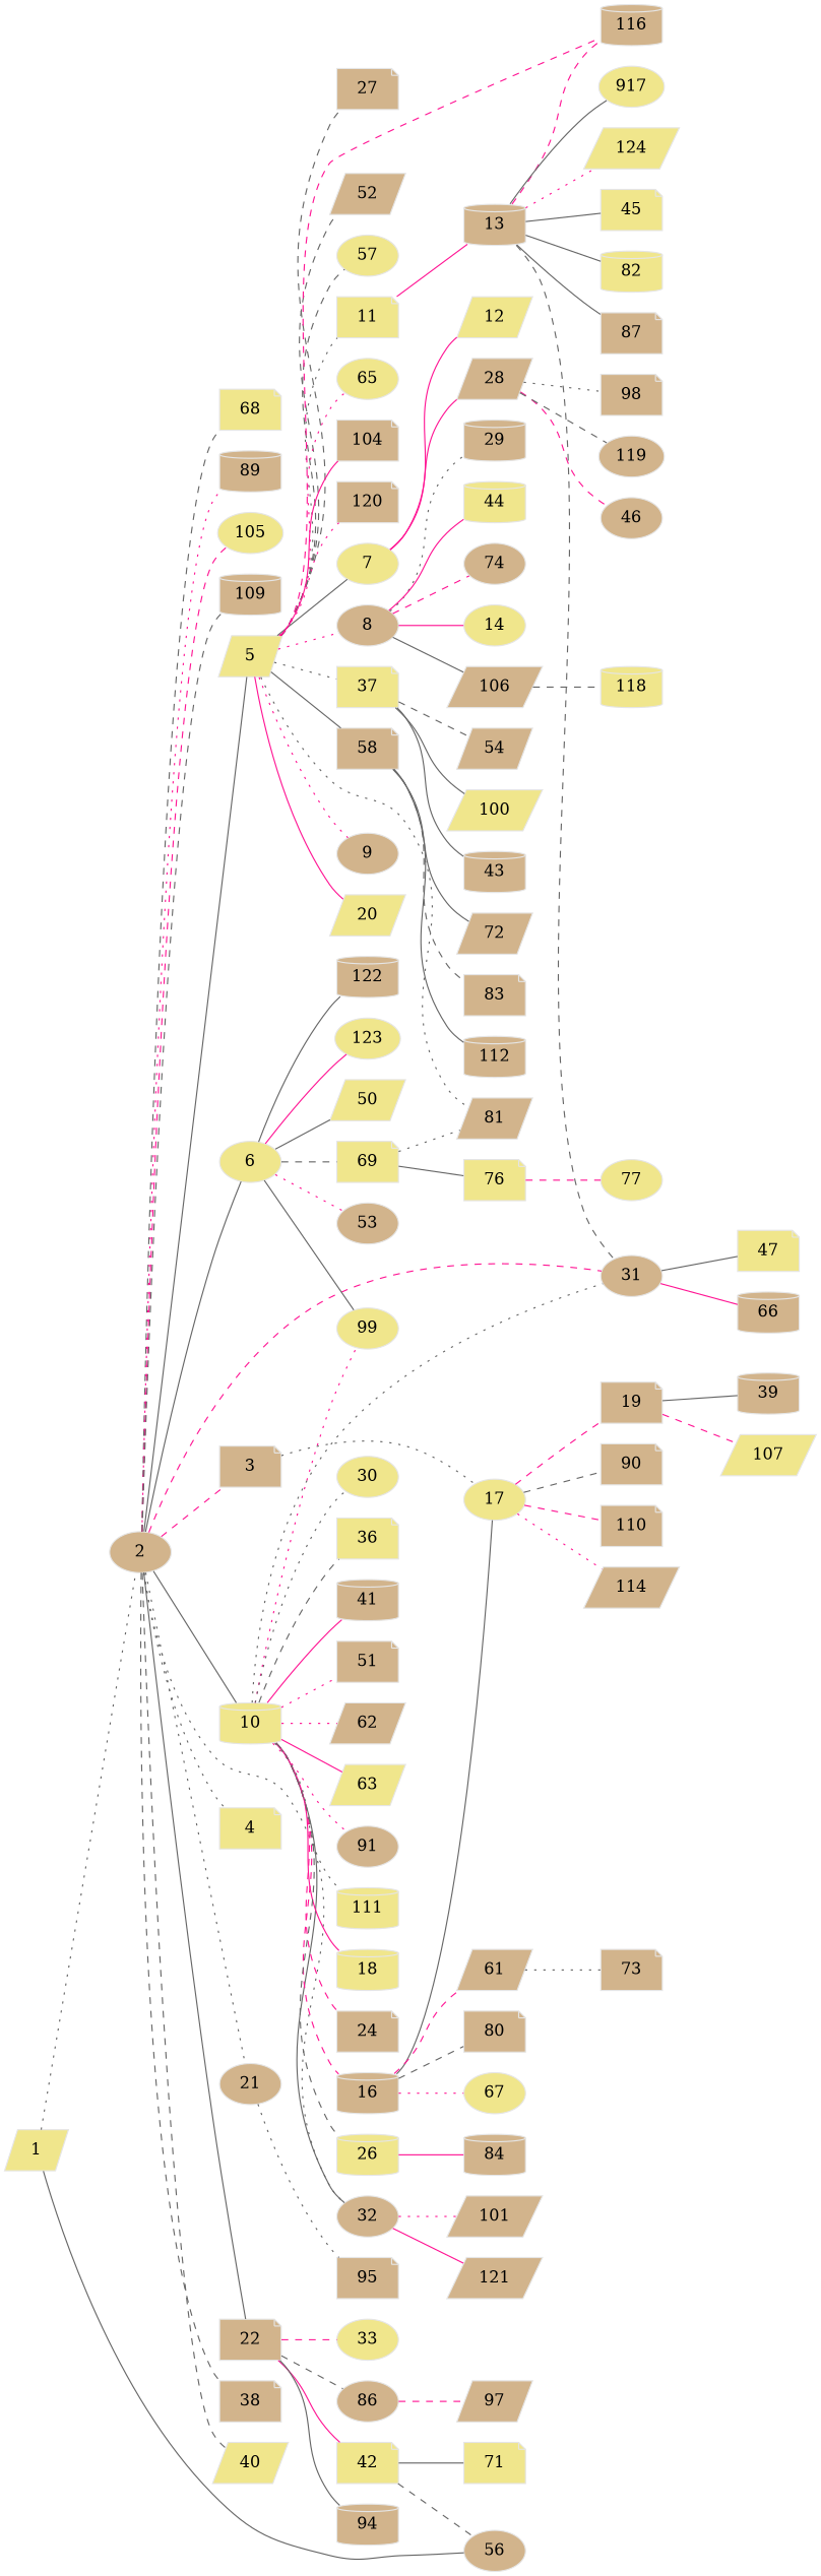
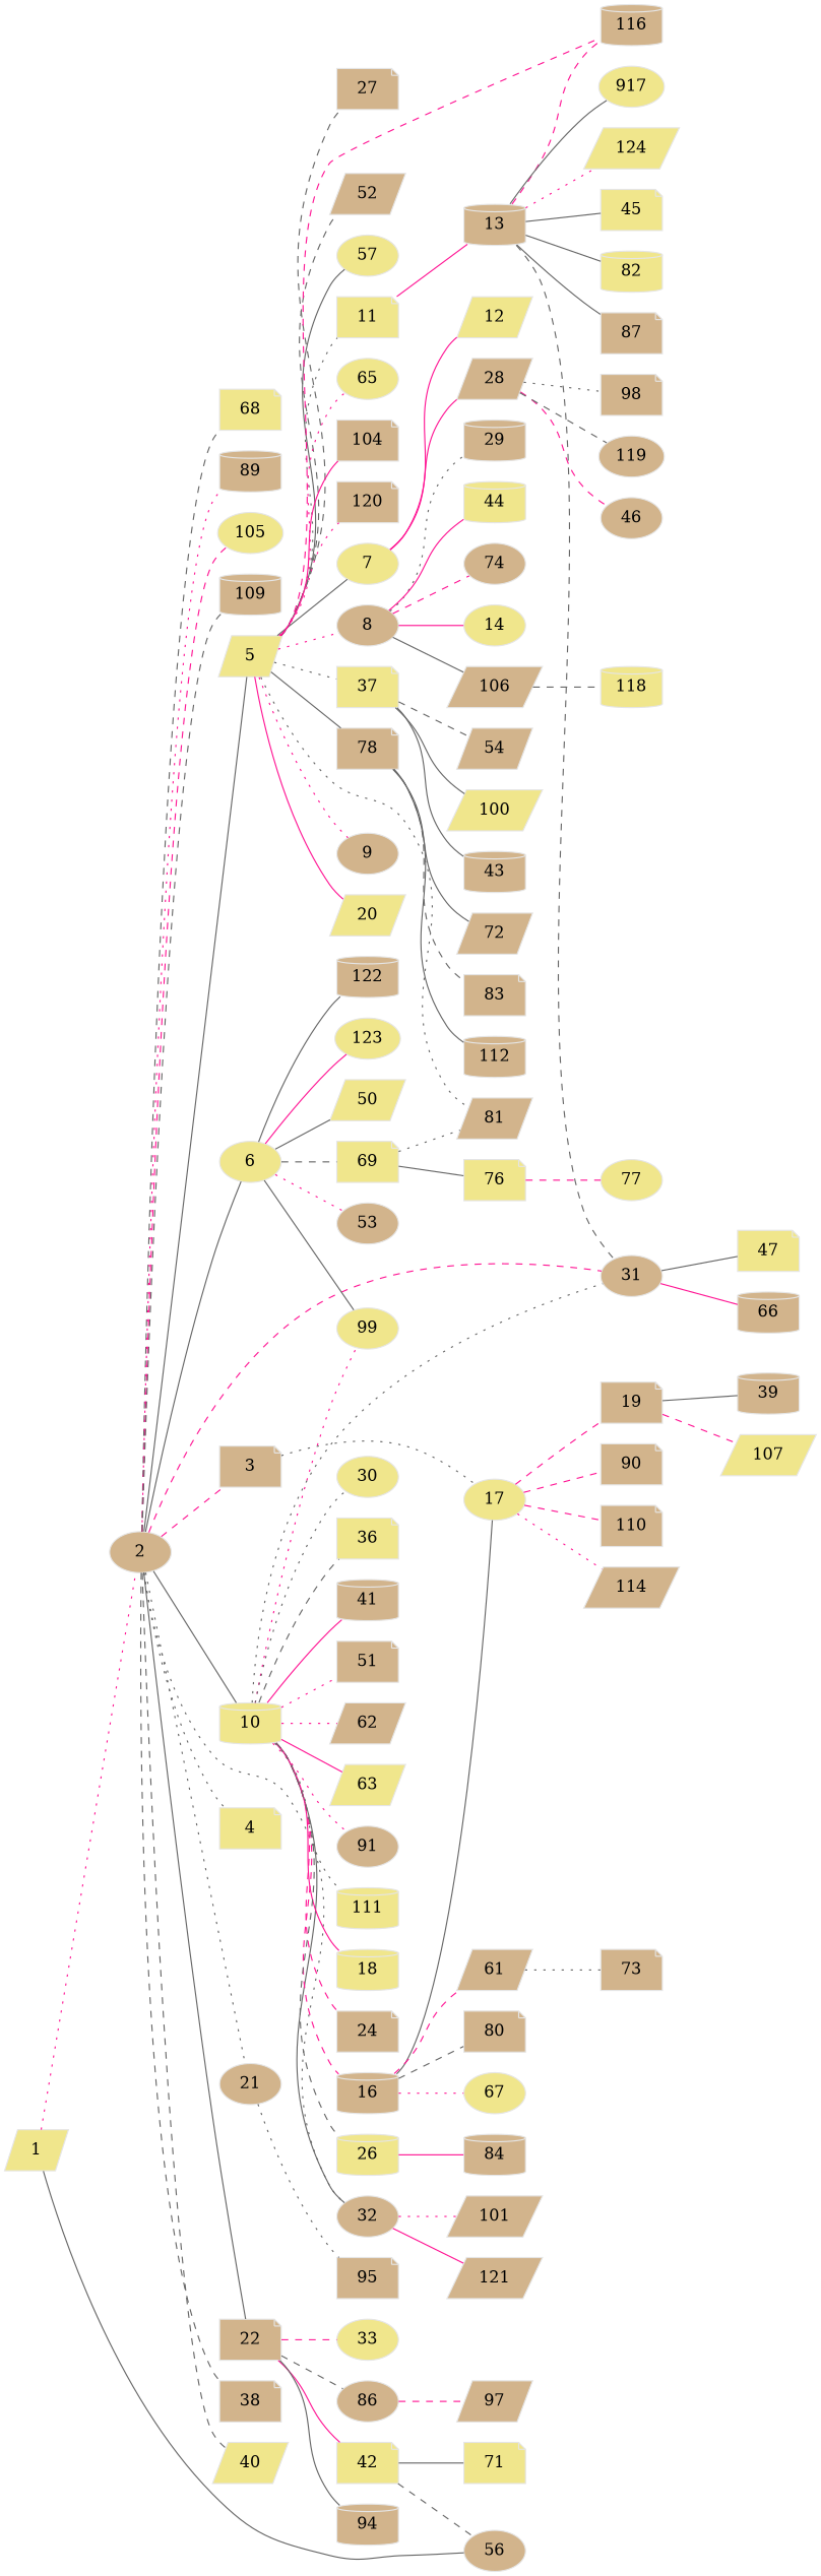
  graph {
    rankdir=LR
    node [color=gray90 fillcolor=tan shape=note style=filled]
    edge [color=gray40 style=solid]
    1 [fillcolor=khaki shape=parallelogram super="+55"]
    2 [shape=ellipse super="+15"]
    56 [shape=ellipse]
    3
    4 [fillcolor=khaki]
    5 [fillcolor=khaki shape=parallelogram super="+23"]
    6 [fillcolor=khaki shape=ellipse super="+64"]
    10 [fillcolor=khaki shape=cylinder super="+108"]
    21 [shape=ellipse]
    22 [super="+49"]
    31 [shape=ellipse]
    32 [shape=ellipse super="+59"]
    38
    40 [fillcolor=khaki shape=parallelogram]
    68 [fillcolor=khaki]
    89 [shape=cylinder]
    105 [fillcolor=khaki shape=ellipse]
    109 [shape=cylinder]
    17 [fillcolor=khaki shape=ellipse super="+25"]
    7 [fillcolor=khaki shape=ellipse super="+102"]
    8 [shape=ellipse super="+34"]
    9 [shape=ellipse]
    11 [fillcolor=khaki]
    20 [fillcolor=khaki shape=parallelogram]
    27
    37 [fillcolor=khaki super="+60"]
    52 [shape=parallelogram super="+70"]
    57 [fillcolor=khaki shape=ellipse]
-   58 [super="+79"]
+   58 [super="+79" label=78]
    65 [fillcolor=khaki shape=ellipse]
    81 [shape=parallelogram]
    104
    116 [shape=cylinder]
    120
    50 [fillcolor=khaki shape=parallelogram super="+103"]
    53 [shape=ellipse]
    69 [fillcolor=khaki super="+88"]
    99 [fillcolor=khaki shape=ellipse]
    122 [shape=cylinder]
    123 [fillcolor=khaki shape=ellipse]
    16 [shape=cylinder super="+35"]
    18 [fillcolor=khaki shape=cylinder]
    24
    26 [fillcolor=khaki shape=cylinder]
    30 [fillcolor=khaki shape=ellipse]
    36 [fillcolor=khaki]
    41 [shape=cylinder]
    51
    62 [shape=parallelogram]
    63 [fillcolor=khaki shape=parallelogram]
    91 [shape=ellipse]
    111 [fillcolor=khaki shape=cylinder]
    95 [super="+113"]
    33 [fillcolor=khaki shape=ellipse]
    42 [fillcolor=khaki super="+48"]
    86 [shape=ellipse]
    94 [shape=cylinder]
    47 [fillcolor=khaki]
    66 [shape=cylinder]
    101 [shape=parallelogram]
    121 [shape=parallelogram]
    19 [super="+75"]
    90
    110
    114 [shape=parallelogram]
    12 [fillcolor=khaki shape=parallelogram]
    28 [shape=parallelogram super="+78"]
    14 [fillcolor=khaki shape=ellipse]
    29 [shape=cylinder super="+115"]
    44 [fillcolor=khaki shape=cylinder]
    74 [shape=ellipse]
    106 [shape=parallelogram]
    13 [shape=cylinder super="+93"]
    43 [shape=cylinder super="+85"]
    54 [shape=parallelogram super="+92"]
    100 [fillcolor=khaki shape=parallelogram]
    72 [shape=parallelogram]
    83
    112 [shape=cylinder]
    76 [fillcolor=khaki]
    46 [shape=ellipse]
    98
    119 [shape=ellipse]
    118 [fillcolor=khaki shape=cylinder]
    61 [shape=parallelogram super="+96"]
    67 [fillcolor=khaki shape=ellipse]
    80
    84 [shape=cylinder]
    45 [fillcolor=khaki]
    82 [fillcolor=khaki shape=cylinder]
    87
    n92 [fillcolor=khaki label=917 shape=ellipse]
    124 [fillcolor=khaki shape=parallelogram]
    73
    39 [shape=cylinder]
    107 [fillcolor=khaki shape=parallelogram]
    71 [fillcolor=khaki]
    97 [shape=parallelogram]
    77 [fillcolor=khaki shape=ellipse]
-   1 -- 2 [style=dotted]
+   1 -- 2 [color=deeppink style=dotted]
    1 -- 56
    2 -- 3 [color=deeppink style=dashed]
    2 -- 4 [style=dotted]
    2 -- 5
    2 -- 6
    2 -- 10
    2 -- 21 [style=dotted]
    2 -- 22
    2 -- 31 [color=deeppink style=dashed]
    2 -- 32 [style=dotted]
    2 -- 38 [style=dashed]
    2 -- 40 [style=dashed]
    2 -- 68 [style=dashed]
    2 -- 89 [color=deeppink style=dotted]
    2 -- 105 [color=deeppink style=dashed]
    2 -- 109 [style=dashed]
    3 -- 17 [style=dotted]
    5 -- 7
    5 -- 8 [color=deeppink style=dotted]
    5 -- 9 [color=deeppink style=dotted]
    5 -- 11 [style=dotted]
    5 -- 20 [color=deeppink]
    5 -- 27 [style=dashed]
    5 -- 37 [style=dotted]
    5 -- 52 [style=dashed]
-   5 -- 57 [style=dashed]
+   5 -- 57
    5 -- 58
    5 -- 65 [color=deeppink style=dotted]
    5 -- 81 [style=dotted]
    5 -- 104 [color=deeppink]
    5 -- 116 [color=deeppink style=dashed]
    5 -- 120 [color=deeppink style=dotted]
    6 -- 50
    6 -- 53 [color=deeppink style=dotted]
    6 -- 69 [style=dashed]
    6 -- 99
    6 -- 122
    6 -- 123 [color=deeppink]
    10 -- 31 [style=dotted]
    10 -- 32
    10 -- 99 [color=deeppink style=dotted]
    10 -- 16 [color=deeppink style=dashed]
    10 -- 18 [color=deeppink]
    10 -- 24 [color=deeppink style=dashed]
    10 -- 26 [style=dashed]
    10 -- 30 [style=dotted]
    10 -- 36 [style=dashed]
    10 -- 41 [color=deeppink]
    10 -- 51 [color=deeppink style=dotted]
    10 -- 62 [color=deeppink style=dotted]
    10 -- 63 [color=deeppink]
    10 -- 91 [color=deeppink style=dotted]
    10 -- 111 [style=dotted]
    21 -- 95 [style=dotted]
    22 -- 33 [color=deeppink style=dashed]
    22 -- 42 [color=deeppink]
    22 -- 86 [style=dashed]
    22 -- 94
    31 -- 47
    31 -- 66 [color=deeppink]
    32 -- 101 [color=deeppink style=dotted]
    32 -- 121 [color=deeppink]
    17 -- 19 [color=deeppink style=dashed]
-   17 -- 90 [style=dashed]
+   17 -- 90 [color=deeppink style=dashed]
    17 -- 110 [color=deeppink style=dashed]
    17 -- 114 [color=deeppink style=dotted]
    7 -- 12 [color=deeppink]
    7 -- 28 [color=deeppink]
    8 -- 14 [color=deeppink]
    8 -- 29 [style=dotted]
    8 -- 44 [color=deeppink]
    8 -- 74 [color=deeppink style=dashed]
    8 -- 106
    11 -- 13 [color=deeppink]
    37 -- 43
    37 -- 54 [style=dashed]
    37 -- 100
    58 -- 72
    58 -- 83 [style=dashed]
    58 -- 112
    69 -- 81 [style=dotted]
    69 -- 76
    16 -- 17
    16 -- 61 [color=deeppink style=dashed]
    16 -- 67 [color=deeppink style=dotted]
    16 -- 80 [style=dashed]
    26 -- 84 [color=deeppink]
    42 -- 56 [style=dashed]
    42 -- 71
    86 -- 97 [color=deeppink style=dashed]
    19 -- 39
    19 -- 107 [color=deeppink style=dashed]
    28 -- 46 [color=deeppink style=dashed]
    28 -- 98 [style=dotted]
    28 -- 119 [style=dashed]
    106 -- 118 [style=dashed]
    13 -- 31 [style=dashed]
    13 -- 116 [color=deeppink style=dashed]
    13 -- 45
    13 -- 82
    13 -- 87
    13 -- n92
    13 -- 124 [color=deeppink style=dotted]
    76 -- 77 [color=deeppink style=dashed]
    61 -- 73 [style=dotted]
  }
